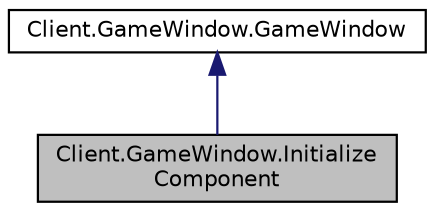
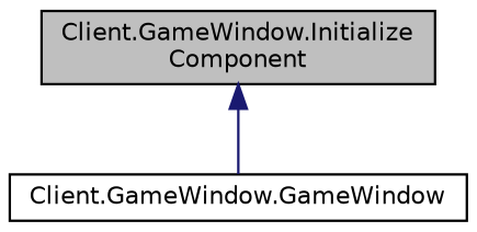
  digraph {
    rankdir=TB
    node [color=black fontname=Helvetica fontsize=10 shape=record style=filled]
    n1 [fillcolor=grey75 fontcolor=black height=0.2 label="Client.GameWindow.Initialize\lComponent" width=0.4]
    n2 [fillcolor=white height=0.2 label="Client.GameWindow.GameWindow" width=0.4]
-   n2 -> n1 [color=midnightblue dir=back fontname=Helvetica fontsize=10 labelfontname=Helvetica labelfontsize=10 style=solid]
+   n1 -> n2 [color=midnightblue dir=back fontname=Helvetica fontsize=10 labelfontname=Helvetica labelfontsize=10 style=solid]
  }
